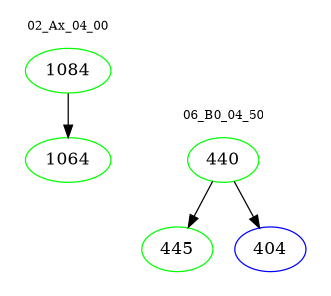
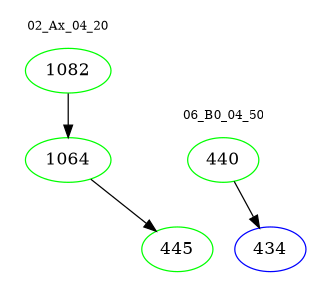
  digraph {
    node [color=green]
    edge [color=black]
-   n1 [label=1084]
+   n1 [label=1082]
    n2 [label=1064]
    n3 [label=440]
-   n4 [color=blue label=404]
+   n4 [color=blue label=434]
    n5 [label=445]
    subgraph cluster_1 {
      color=white
      fontsize=10
-     label="02_Ax_04_00"
+     label="02_Ax_04_20"
      n1
      n2
    }
    subgraph cluster_2 {
      color=white
      fontsize=10
      label="06_B0_04_50"
      n3
      n4
      n5
    }
    n1 -> n2
    n3 -> n4
-   n3 -> n5
+   n2 -> n5
  }
